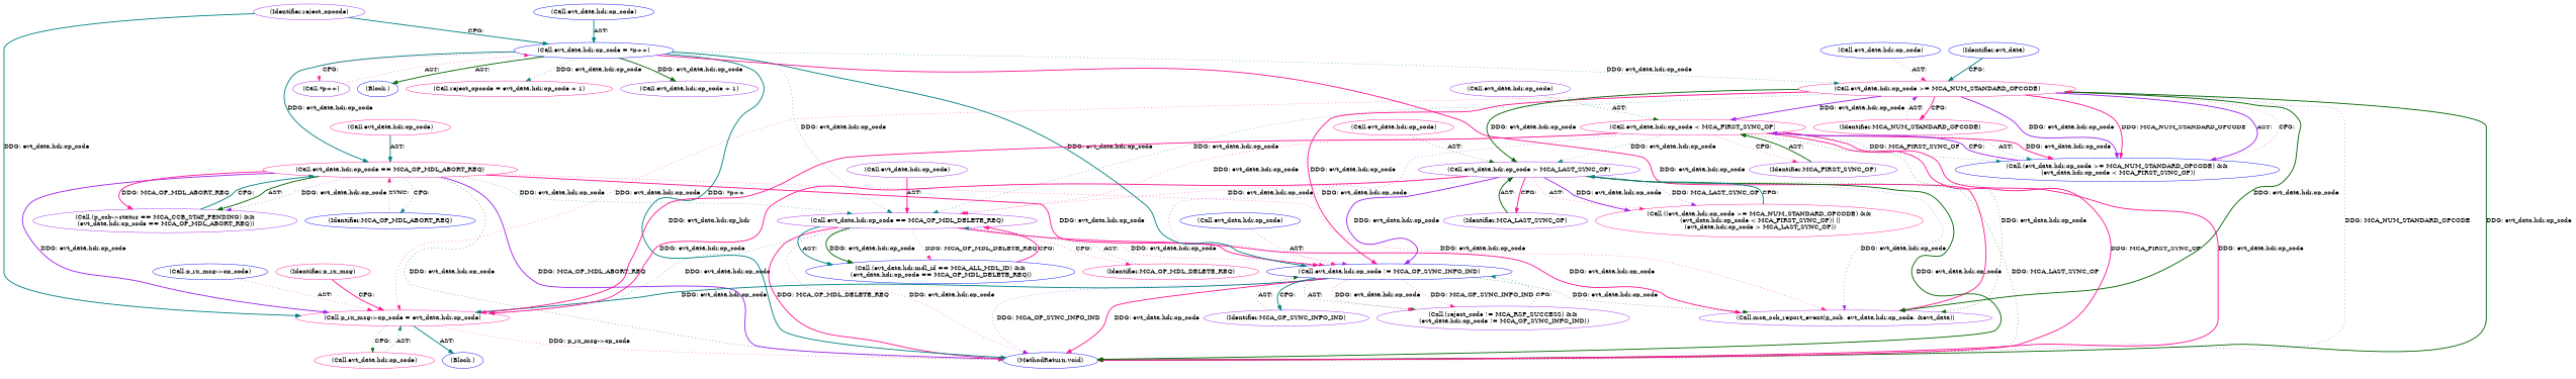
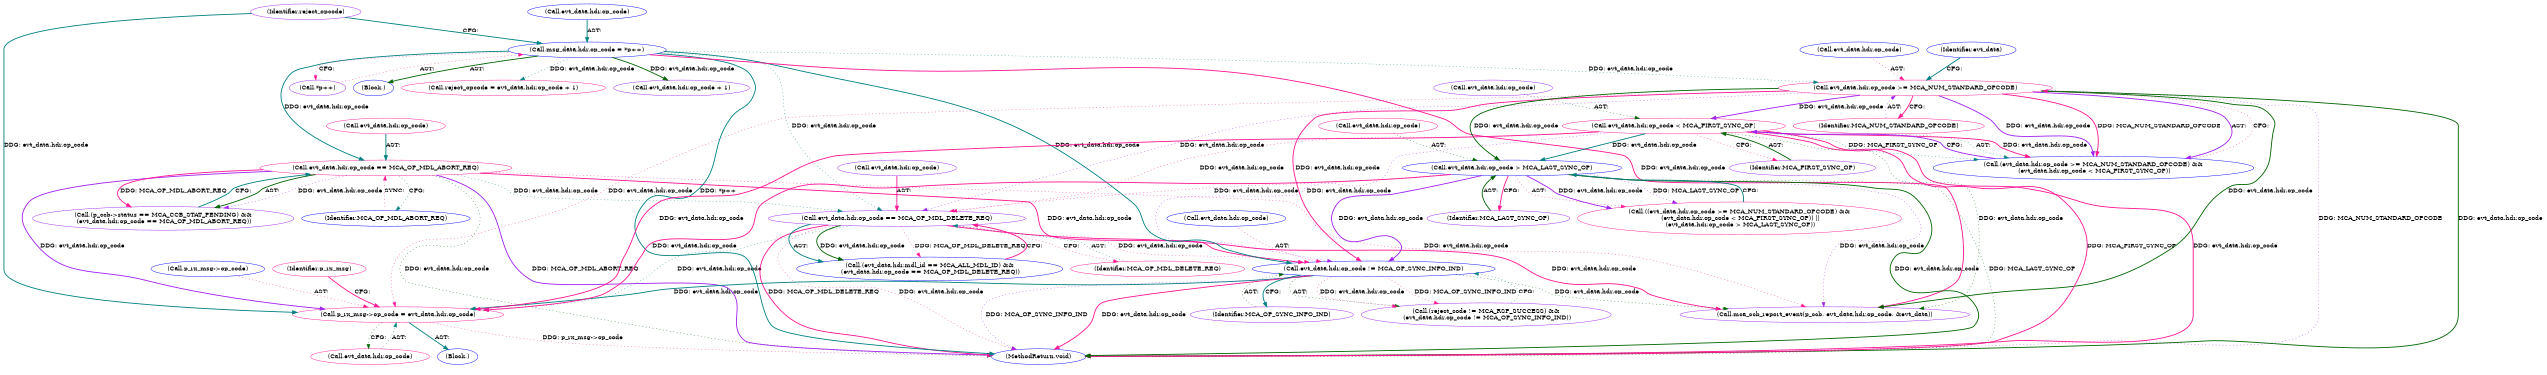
  digraph {
    node [color=blue]
    edge [color=deeppink style=bold]
    n1 [color=deeppink label="(Call,p_rx_msg->op_code = evt_data.hdr.op_code)"]
    n2 [label="(MethodReturn,void)"]
    n3 [color=deeppink label="(Call,evt_data.hdr.op_code)"]
    n4 [label="(Block,)"]
    n5 [color=deeppink label="(Call,evt_data.hdr.op_code == MCA_OP_MDL_ABORT_REQ)"]
    n6 [color=purple label="(Call,evt_data.hdr.op_code == MCA_OP_MDL_DELETE_REQ)"]
    n7 [label="(Call,evt_data.hdr.op_code != MCA_OP_SYNC_INFO_IND)"]
    n8 [color=purple label="(Call,mca_ccb_report_event(p_ccb, evt_data.hdr.op_code, &evt_data))"]
    n9 [color=purple label="(Call,(p_ccb->status == MCA_CCB_STAT_PENDING) &&\n (evt_data.hdr.op_code == MCA_OP_MDL_ABORT_REQ))"]
    n10 [label="(Identifier,MCA_OP_MDL_ABORT_REQ)"]
    n11 [color=deeppink label="(Identifier,MCA_OP_MDL_DELETE_REQ)"]
    n12 [label="(Call,(evt_data.hdr.mdl_id == MCA_ALL_MDL_ID) &&\n (evt_data.hdr.op_code == MCA_OP_MDL_DELETE_REQ))"]
    n13 [color=purple label="(Identifier,MCA_OP_SYNC_INFO_IND)"]
    n14 [color=purple label="(Call,(reject_code != MCA_RSP_SUCCESS) &&\n (evt_data.hdr.op_code != MCA_OP_SYNC_INFO_IND))"]
-   n15 [label="(Call,evt_data.hdr.op_code = *p++)"]
+   n15 [label="(Call,msg_data.hdr.op_code = *p++)"]
    n16 [color=deeppink label="(Call,evt_data.hdr.op_code >= MCA_NUM_STANDARD_OPCODE)"]
    n17 [color=purple label="(Call,*p++)"]
    n18 [label="(Block,)"]
    n19 [color=deeppink label="(Call,reject_opcode = evt_data.hdr.op_code + 1)"]
    n20 [color=purple label="(Call,evt_data.hdr.op_code + 1)"]
    n21 [color=deeppink label="(Call,evt_data.hdr.op_code < MCA_FIRST_SYNC_OP)"]
-   n22 [color=purple label="(Call,evt_data.hdr.op_code > MCA_LAST_SYNC_OP)"]
+   n22 [label="(Call,evt_data.hdr.op_code > MCA_LAST_SYNC_OP)"]
    n23 [label="(Call,(evt_data.hdr.op_code >= MCA_NUM_STANDARD_OPCODE) &&\n (evt_data.hdr.op_code < MCA_FIRST_SYNC_OP))"]
    n24 [color=deeppink label="(Identifier,MCA_NUM_STANDARD_OPCODE)"]
    n25 [color=purple label="(Identifier,MCA_FIRST_SYNC_OP)"]
    n26 [color=deeppink label="(Call,((evt_data.hdr.op_code >= MCA_NUM_STANDARD_OPCODE) &&\n (evt_data.hdr.op_code < MCA_FIRST_SYNC_OP)) ||\n (evt_data.hdr.op_code > MCA_LAST_SYNC_OP))"]
    n27 [color=purple label="(Identifier,MCA_LAST_SYNC_OP)"]
    n28 [color=deeppink label="(Call,evt_data.hdr.op_code)"]
    n29 [color=purple label="(Identifier,reject_opcode)"]
    n30 [color=purple label="(Call,evt_data.hdr.op_code)"]
    n31 [label="(Call,evt_data.hdr.op_code)"]
    n32 [label="(Identifier,evt_data)"]
    n33 [color=purple label="(Call,evt_data.hdr.op_code)"]
    n34 [color=deeppink label="(Call,evt_data.hdr.op_code)"]
    n35 [label="(Call,evt_data.hdr.op_code)"]
    n36 [label="(Call,evt_data.hdr.op_code)"]
    n37 [color=deeppink label="(Identifier,p_rx_msg)"]
    n38 [label="(Call,p_rx_msg->op_code)"]
    n1 -> n2 [label="DDG: p_rx_msg->op_code" style=dotted]
    n1 -> n3 [color=darkgreen label="CFG: " style=dotted]
    n1 -> n4 [color=teal label="AST: "]
    n3 -> n1 [color=teal label="AST: " style=dotted]
    n5 -> n1 [color=purple label="DDG: evt_data.hdr.op_code"]
    n5 -> n2 [color=darkgreen label="DDG: evt_data.hdr.op_code" style=dotted]
    n5 -> n2 [color=purple label="DDG: MCA_OP_MDL_ABORT_REQ"]
    n5 -> n6 [color=teal label="DDG: evt_data.hdr.op_code" style=dotted]
    n5 -> n7 [label="DDG: evt_data.hdr.op_code"]
    n5 -> n8 [label="DDG: evt_data.hdr.op_code" style=dotted]
    n5 -> n9 [color=darkgreen label="AST: "]
    n5 -> n9 [color=purple label="DDG: evt_data.hdr.op_code" style=dotted]
    n5 -> n9 [label="DDG: MCA_OP_MDL_ABORT_REQ"]
    n5 -> n10 [color=teal label="CFG: " style=dotted]
    n6 -> n1 [color=teal label="DDG: evt_data.hdr.op_code" style=dotted]
    n6 -> n2 [label="DDG: MCA_OP_MDL_DELETE_REQ"]
    n6 -> n2 [label="DDG: evt_data.hdr.op_code" style=dotted]
    n6 -> n7 [label="DDG: evt_data.hdr.op_code" style=dotted]
    n6 -> n8 [label="DDG: evt_data.hdr.op_code"]
    n6 -> n11 [label="CFG: " style=dotted]
    n6 -> n12 [color=teal label="AST: "]
    n6 -> n12 [color=darkgreen label="DDG: evt_data.hdr.op_code"]
    n6 -> n12 [label="DDG: MCA_OP_MDL_DELETE_REQ" style=dotted]
    n7 -> n1 [color=teal label="DDG: evt_data.hdr.op_code"]
    n7 -> n2 [color=purple label="DDG: MCA_OP_SYNC_INFO_IND" style=dotted]
    n7 -> n2 [label="DDG: evt_data.hdr.op_code"]
    n7 -> n8 [color=darkgreen label="DDG: evt_data.hdr.op_code" style=dotted]
    n7 -> n13 [color=teal label="CFG: "]
    n7 -> n14 [color=darkgreen label="AST: " style=dotted]
    n7 -> n14 [label="DDG: evt_data.hdr.op_code" style=dotted]
    n7 -> n14 [label="DDG: MCA_OP_SYNC_INFO_IND" style=dotted]
    n9 -> n5 [color=teal label="CFG: "]
    n10 -> n5 [label="SYNC: " style=dotted]
    n11 -> n6 [color=teal label="AST: " style=dotted]
    n12 -> n6 [label="CFG: "]
    n13 -> n7 [color=darkgreen label="AST: " style=dotted]
    n14 -> n7 [color=teal label="CFG: " style=dotted]
    n15 -> n2 [color=teal label="DDG: *p++"]
    n15 -> n5 [color=teal label="DDG: evt_data.hdr.op_code"]
    n15 -> n6 [color=teal label="DDG: evt_data.hdr.op_code" style=dotted]
    n15 -> n7 [color=teal label="DDG: evt_data.hdr.op_code"]
    n15 -> n8 [label="DDG: evt_data.hdr.op_code"]
    n15 -> n16 [color=teal label="DDG: evt_data.hdr.op_code" style=dotted]
    n15 -> n17 [label="CFG: " style=dotted]
    n15 -> n18 [color=darkgreen label="AST: "]
    n15 -> n19 [color=teal label="DDG: evt_data.hdr.op_code" style=dotted]
    n15 -> n20 [color=darkgreen label="DDG: evt_data.hdr.op_code"]
    n16 -> n1 [label="DDG: evt_data.hdr.op_code" style=dotted]
    n16 -> n2 [color=purple label="DDG: MCA_NUM_STANDARD_OPCODE" style=dotted]
    n16 -> n2 [color=darkgreen label="DDG: evt_data.hdr.op_code"]
-   n16 -> n6 [color=teal label="DDG: evt_data.hdr.op_code" style=dotted]
+   n16 -> n6 [color=purple label="DDG: evt_data.hdr.op_code" style=dotted]
    n16 -> n7 [label="DDG: evt_data.hdr.op_code"]
    n16 -> n8 [color=darkgreen label="DDG: evt_data.hdr.op_code"]
    n16 -> n21 [color=purple label="DDG: evt_data.hdr.op_code"]
    n16 -> n22 [color=darkgreen label="DDG: evt_data.hdr.op_code"]
    n16 -> n23 [color=purple label="AST: "]
    n16 -> n23 [color=purple label="DDG: evt_data.hdr.op_code"]
    n16 -> n23 [label="DDG: MCA_NUM_STANDARD_OPCODE"]
    n16 -> n24 [label="CFG: "]
    n17 -> n15 [label="AST: " style=dotted]
-   n21 -> n1 [label="DDG: evt_data.hdr.op_hdr"]
+   n21 -> n1 [label="DDG: evt_data.hdr.op_code"]
    n21 -> n2 [label="DDG: MCA_FIRST_SYNC_OP"]
    n21 -> n2 [label="DDG: evt_data.hdr.op_code"]
    n21 -> n6 [label="DDG: evt_data.hdr.op_code" style=dotted]
    n21 -> n7 [color=purple label="DDG: evt_data.hdr.op_code" style=dotted]
    n21 -> n8 [color=darkgreen label="DDG: evt_data.hdr.op_code" style=dotted]
-   n21 -> n22 [color=teal label="DDG: evt_data.hdr.op_code" style=dotted]
+   n21 -> n22 [color=teal label="DDG: evt_data.hdr.op_code"]
    n21 -> n23 [color=teal label="AST: " style=dotted]
    n21 -> n23 [label="DDG: evt_data.hdr.op_code"]
    n21 -> n23 [color=teal label="DDG: MCA_FIRST_SYNC_OP" style=dotted]
    n21 -> n25 [label="CFG: " style=dotted]
    n22 -> n1 [label="DDG: evt_data.hdr.op_code"]
    n22 -> n2 [color=darkgreen label="DDG: MCA_LAST_SYNC_OP" style=dotted]
    n22 -> n2 [color=darkgreen label="DDG: evt_data.hdr.op_code"]
    n22 -> n6 [label="DDG: evt_data.hdr.op_code" style=dotted]
    n22 -> n7 [color=purple label="DDG: evt_data.hdr.op_code"]
    n22 -> n8 [color=purple label="DDG: evt_data.hdr.op_code" style=dotted]
    n22 -> n26 [label="AST: " style=dotted]
    n22 -> n26 [color=purple label="DDG: evt_data.hdr.op_code"]
    n22 -> n26 [color=purple label="DDG: MCA_LAST_SYNC_OP" style=dotted]
    n22 -> n27 [label="CFG: "]
    n23 -> n16 [label="CFG: " style=dotted]
    n23 -> n21 [color=purple label="CFG: "]
    n24 -> n16 [color=purple label="AST: " style=dotted]
    n25 -> n21 [color=darkgreen label="AST: "]
    n26 -> n22 [color=teal label="CFG: "]
    n27 -> n22 [color=darkgreen label="AST: "]
    n28 -> n22 [color=darkgreen label="AST: " style=dotted]
    n29 -> n1 [color=teal label="DDG: evt_data.hdr.op_code"]
    n29 -> n15 [color=teal label="CFG: "]
    n30 -> n6 [label="AST: "]
    n31 -> n16 [label="AST: " style=dotted]
    n32 -> n16 [color=teal label="CFG: "]
    n33 -> n21 [color=darkgreen label="AST: " style=dotted]
    n34 -> n5 [color=teal label="AST: "]
    n35 -> n15 [color=teal label="AST: "]
    n36 -> n7 [label="AST: " style=dotted]
    n37 -> n1 [label="CFG: "]
    n38 -> n1 [label="AST: " style=dotted]
  }
